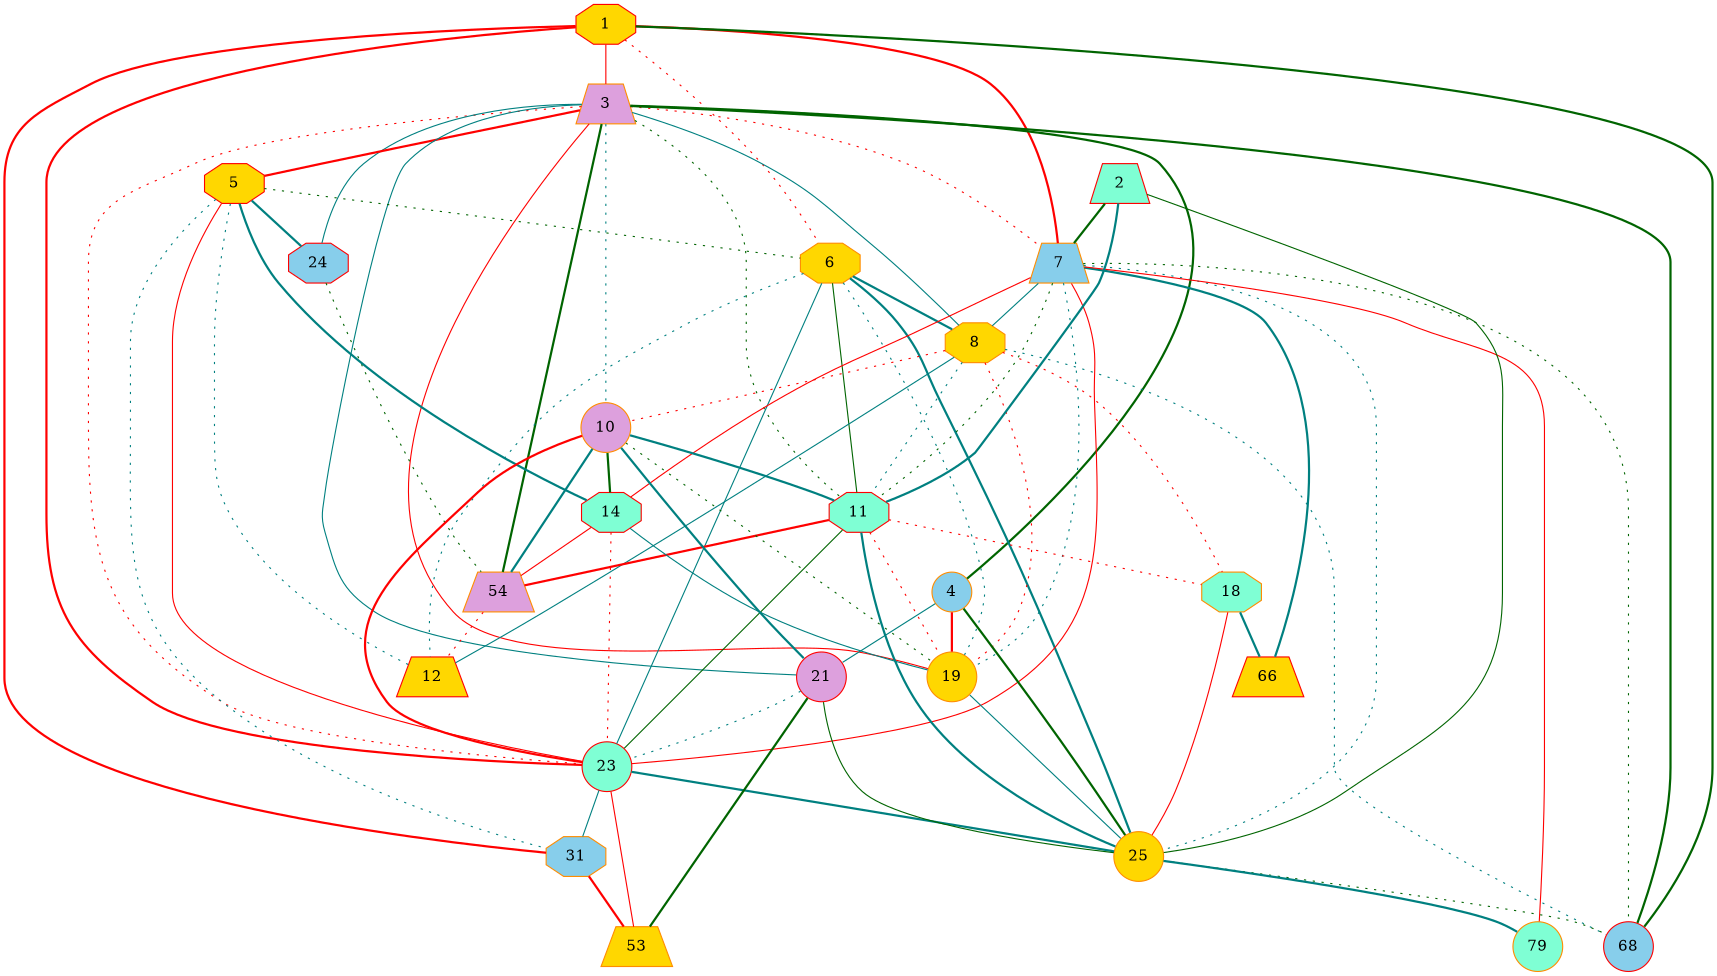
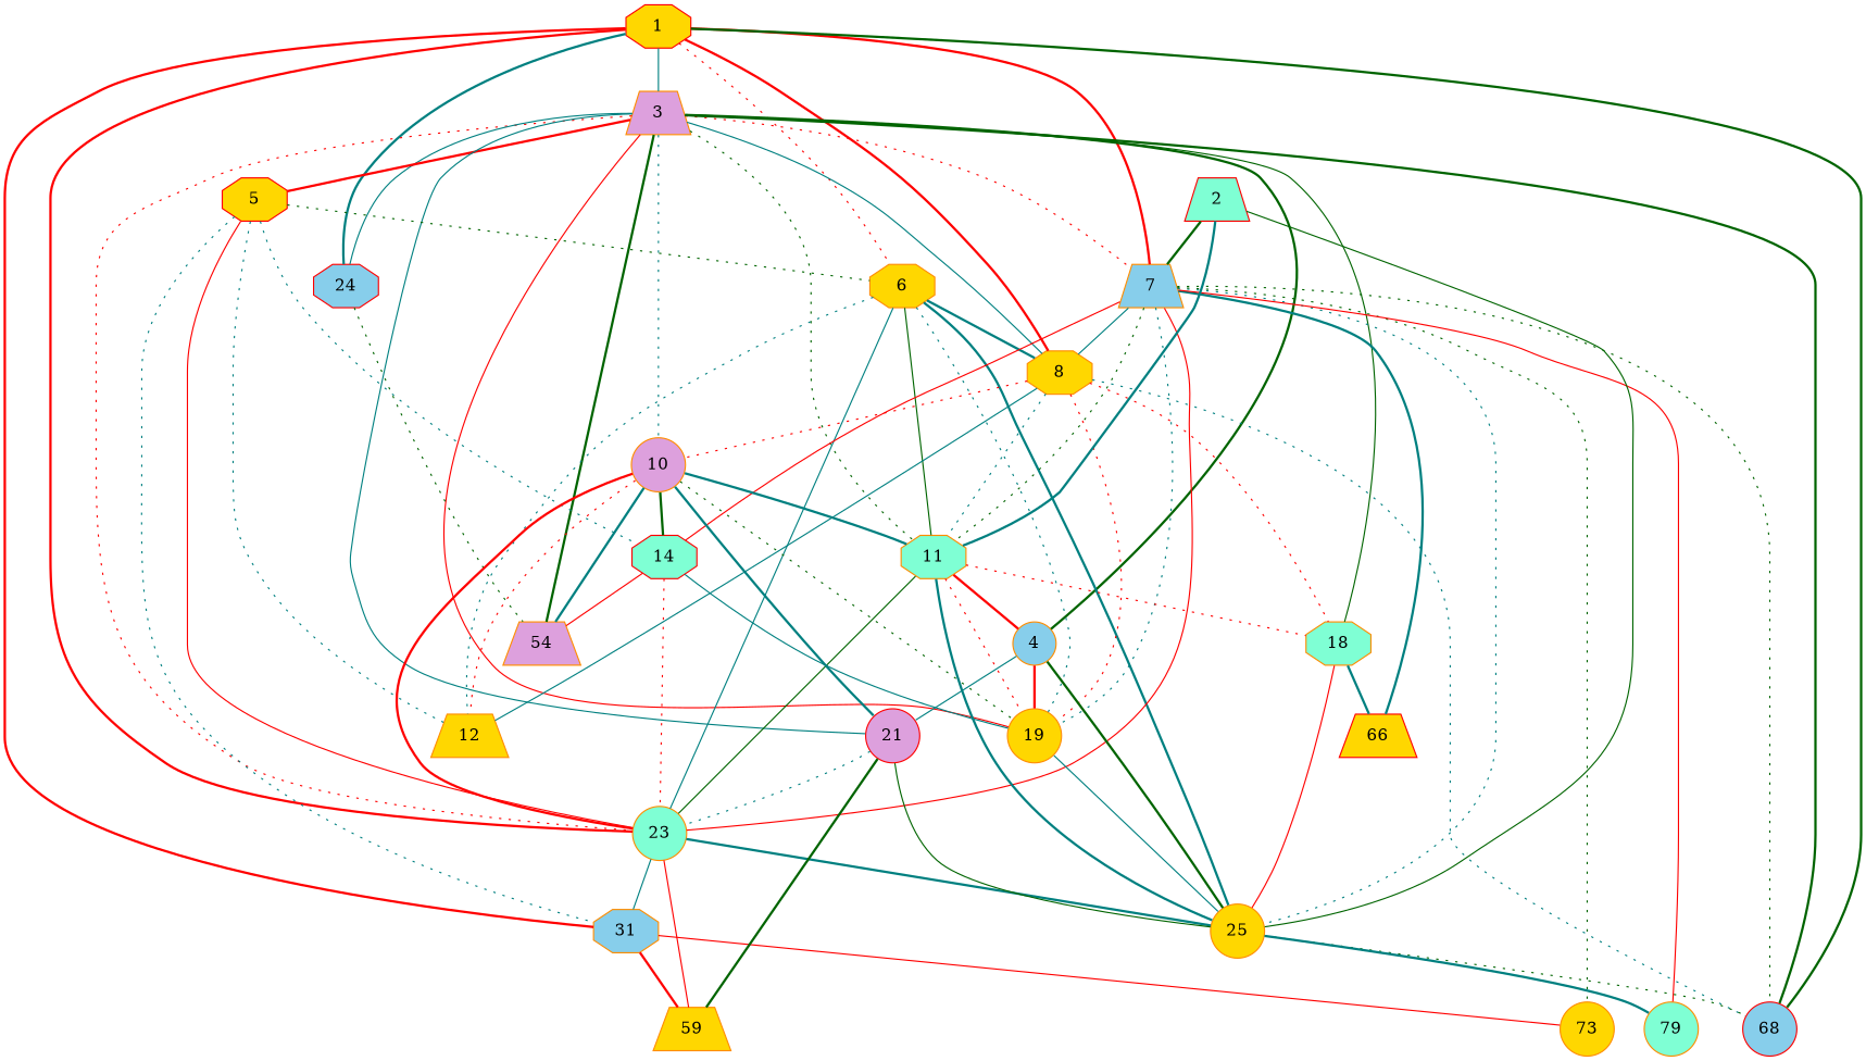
  graph {
    node [color=darkorange fillcolor=gold shape=octagon style=filled]
    edge [color=teal style=bold]
    1 [color=red super="+80+39"]
    3 [fillcolor=plum shape=trapezium super="+13+46"]
    6 [super="+86+9"]
    7 [fillcolor=skyblue shape=trapezium super="+49+42+44+67"]
    8 [super="+17+16+57"]
-   23 [color=red fillcolor=aquamarine shape=circle super="+60+50+30+41"]
+   23 [fillcolor=aquamarine shape=circle super="+60+50+30+41"]
    24 [color=red fillcolor=skyblue super="+83"]
    31 [fillcolor=skyblue super="+33"]
    68 [color=red fillcolor=skyblue shape=circle super="+71"]
-   11 [color=red fillcolor=aquamarine super="+15+43"]
+   11 [fillcolor=aquamarine super="+15+43"]
    4 [fillcolor=skyblue shape=circle super="+29"]
    5 [color=red super="+35+26"]
    10 [fillcolor=plum shape=circle super="+47+20"]
    18 [fillcolor=aquamarine super="+22+74"]
    19 [shape=circle super="+36+63"]
    21 [color=red fillcolor=plum shape=circle super="+27+40"]
    54 [fillcolor=plum shape=trapezium super="+56"]
    25 [shape=circle super="+51+52+28+34"]
-   12 [color=red shape=trapezium super="+55"]
+   12 [shape=trapezium super="+55"]
    14 [color=red fillcolor=aquamarine super="+45"]
    66 [color=red shape=trapezium]
+   73 [shape=circle]
    79 [fillcolor=aquamarine shape=circle]
-   53 [shape=trapezium super="+77"]
+   53 [shape=trapezium super="+77" label=59]
    2 [color=red fillcolor=aquamarine shape=trapezium super="+65"]
-   1 -- 3 [color=red style=solid]
+   1 -- 3 [style=solid]
    1 -- 6 [color=red style=dotted]
    1 -- 7 [color=red]
+   1 -- 8 [color=red]
    1 -- 23 [color=red]
-   5 -- 24
+   1 -- 24
    1 -- 31 [color=red weight=2]
    1 -- 68 [color=darkgreen]
    3 -- 7 [color=red style=dotted]
    3 -- 8 [style=solid]
    3 -- 23 [color=red style=dotted]
    3 -- 24 [style=solid]
    3 -- 68 [color=darkgreen]
    3 -- 11 [color=darkgreen style=dotted weight=2]
    3 -- 4 [color=darkgreen]
    3 -- 5 [color=red weight=2]
    3 -- 10 [style=dotted]
+   3 -- 18 [color=darkgreen style=solid]
    3 -- 19 [color=red style=solid]
    3 -- 21 [style=solid]
    3 -- 54 [color=darkgreen]
    6 -- 8
    6 -- 23 [style=solid weight=2]
    6 -- 11 [color=darkgreen style=solid weight=4]
    6 -- 19 [style=dotted]
    6 -- 25
    6 -- 12 [style=dotted]
    7 -- 8 [style=solid]
    7 -- 23 [color=red style=solid]
    7 -- 68 [color=darkgreen style=dotted]
    7 -- 11 [color=darkgreen style=dotted weight=2]
    7 -- 19 [style=dotted]
    7 -- 25 [style=dotted]
    7 -- 14 [color=red style=solid]
    7 -- 66
+   7 -- 73 [color=darkgreen style=dotted weight=2]
    7 -- 79 [color=red style=solid]
    8 -- 68 [style=dotted]
    8 -- 11 [style=dotted]
    8 -- 10 [color=red style=dotted weight=4]
    8 -- 18 [color=red style=dotted]
    8 -- 19 [color=red style=dotted]
    8 -- 12 [style=solid]
    23 -- 31 [style=solid weight=2]
    23 -- 25 [weight=2]
    23 -- 53 [color=red style=solid]
    24 -- 54 [color=darkgreen style=dotted]
+   31 -- 73 [color=red style=solid]
    31 -- 53 [color=red]
    11 -- 23 [color=darkgreen style=solid weight=2]
    11 -- 18 [color=red style=dotted weight=2]
    11 -- 19 [color=red style=dotted]
-   11 -- 54 [color=red]
+   11 -- 4 [color=red]
    11 -- 25
    4 -- 19 [color=red weight=2]
    4 -- 21 [style=solid]
    4 -- 25 [color=darkgreen]
    5 -- 6 [color=darkgreen style=dotted]
    5 -- 23 [color=red style=solid weight=2]
    5 -- 31 [style=dotted]
    5 -- 12 [style=dotted]
-   5 -- 14
+   5 -- 14 [style=dotted]
    10 -- 23 [color=red weight=3]
    10 -- 11
    10 -- 19 [color=darkgreen style=dotted]
    10 -- 21 [weight=2]
    10 -- 54
-   54 -- 12 [color=red style=dotted]
+   10 -- 12 [color=red style=dotted]
    10 -- 14 [color=darkgreen]
    18 -- 25 [color=red style=solid]
    18 -- 66
    19 -- 25 [style=solid]
    21 -- 23 [style=dotted]
    21 -- 25 [color=darkgreen style=solid]
    21 -- 53 [color=darkgreen]
    25 -- 68 [color=darkgreen style=dotted]
    25 -- 79
    14 -- 23 [color=red style=dotted]
    14 -- 19 [style=solid]
    14 -- 54 [color=red style=solid]
    2 -- 7 [color=darkgreen]
    2 -- 11 [weight=2]
    2 -- 25 [color=darkgreen style=solid]
  }
